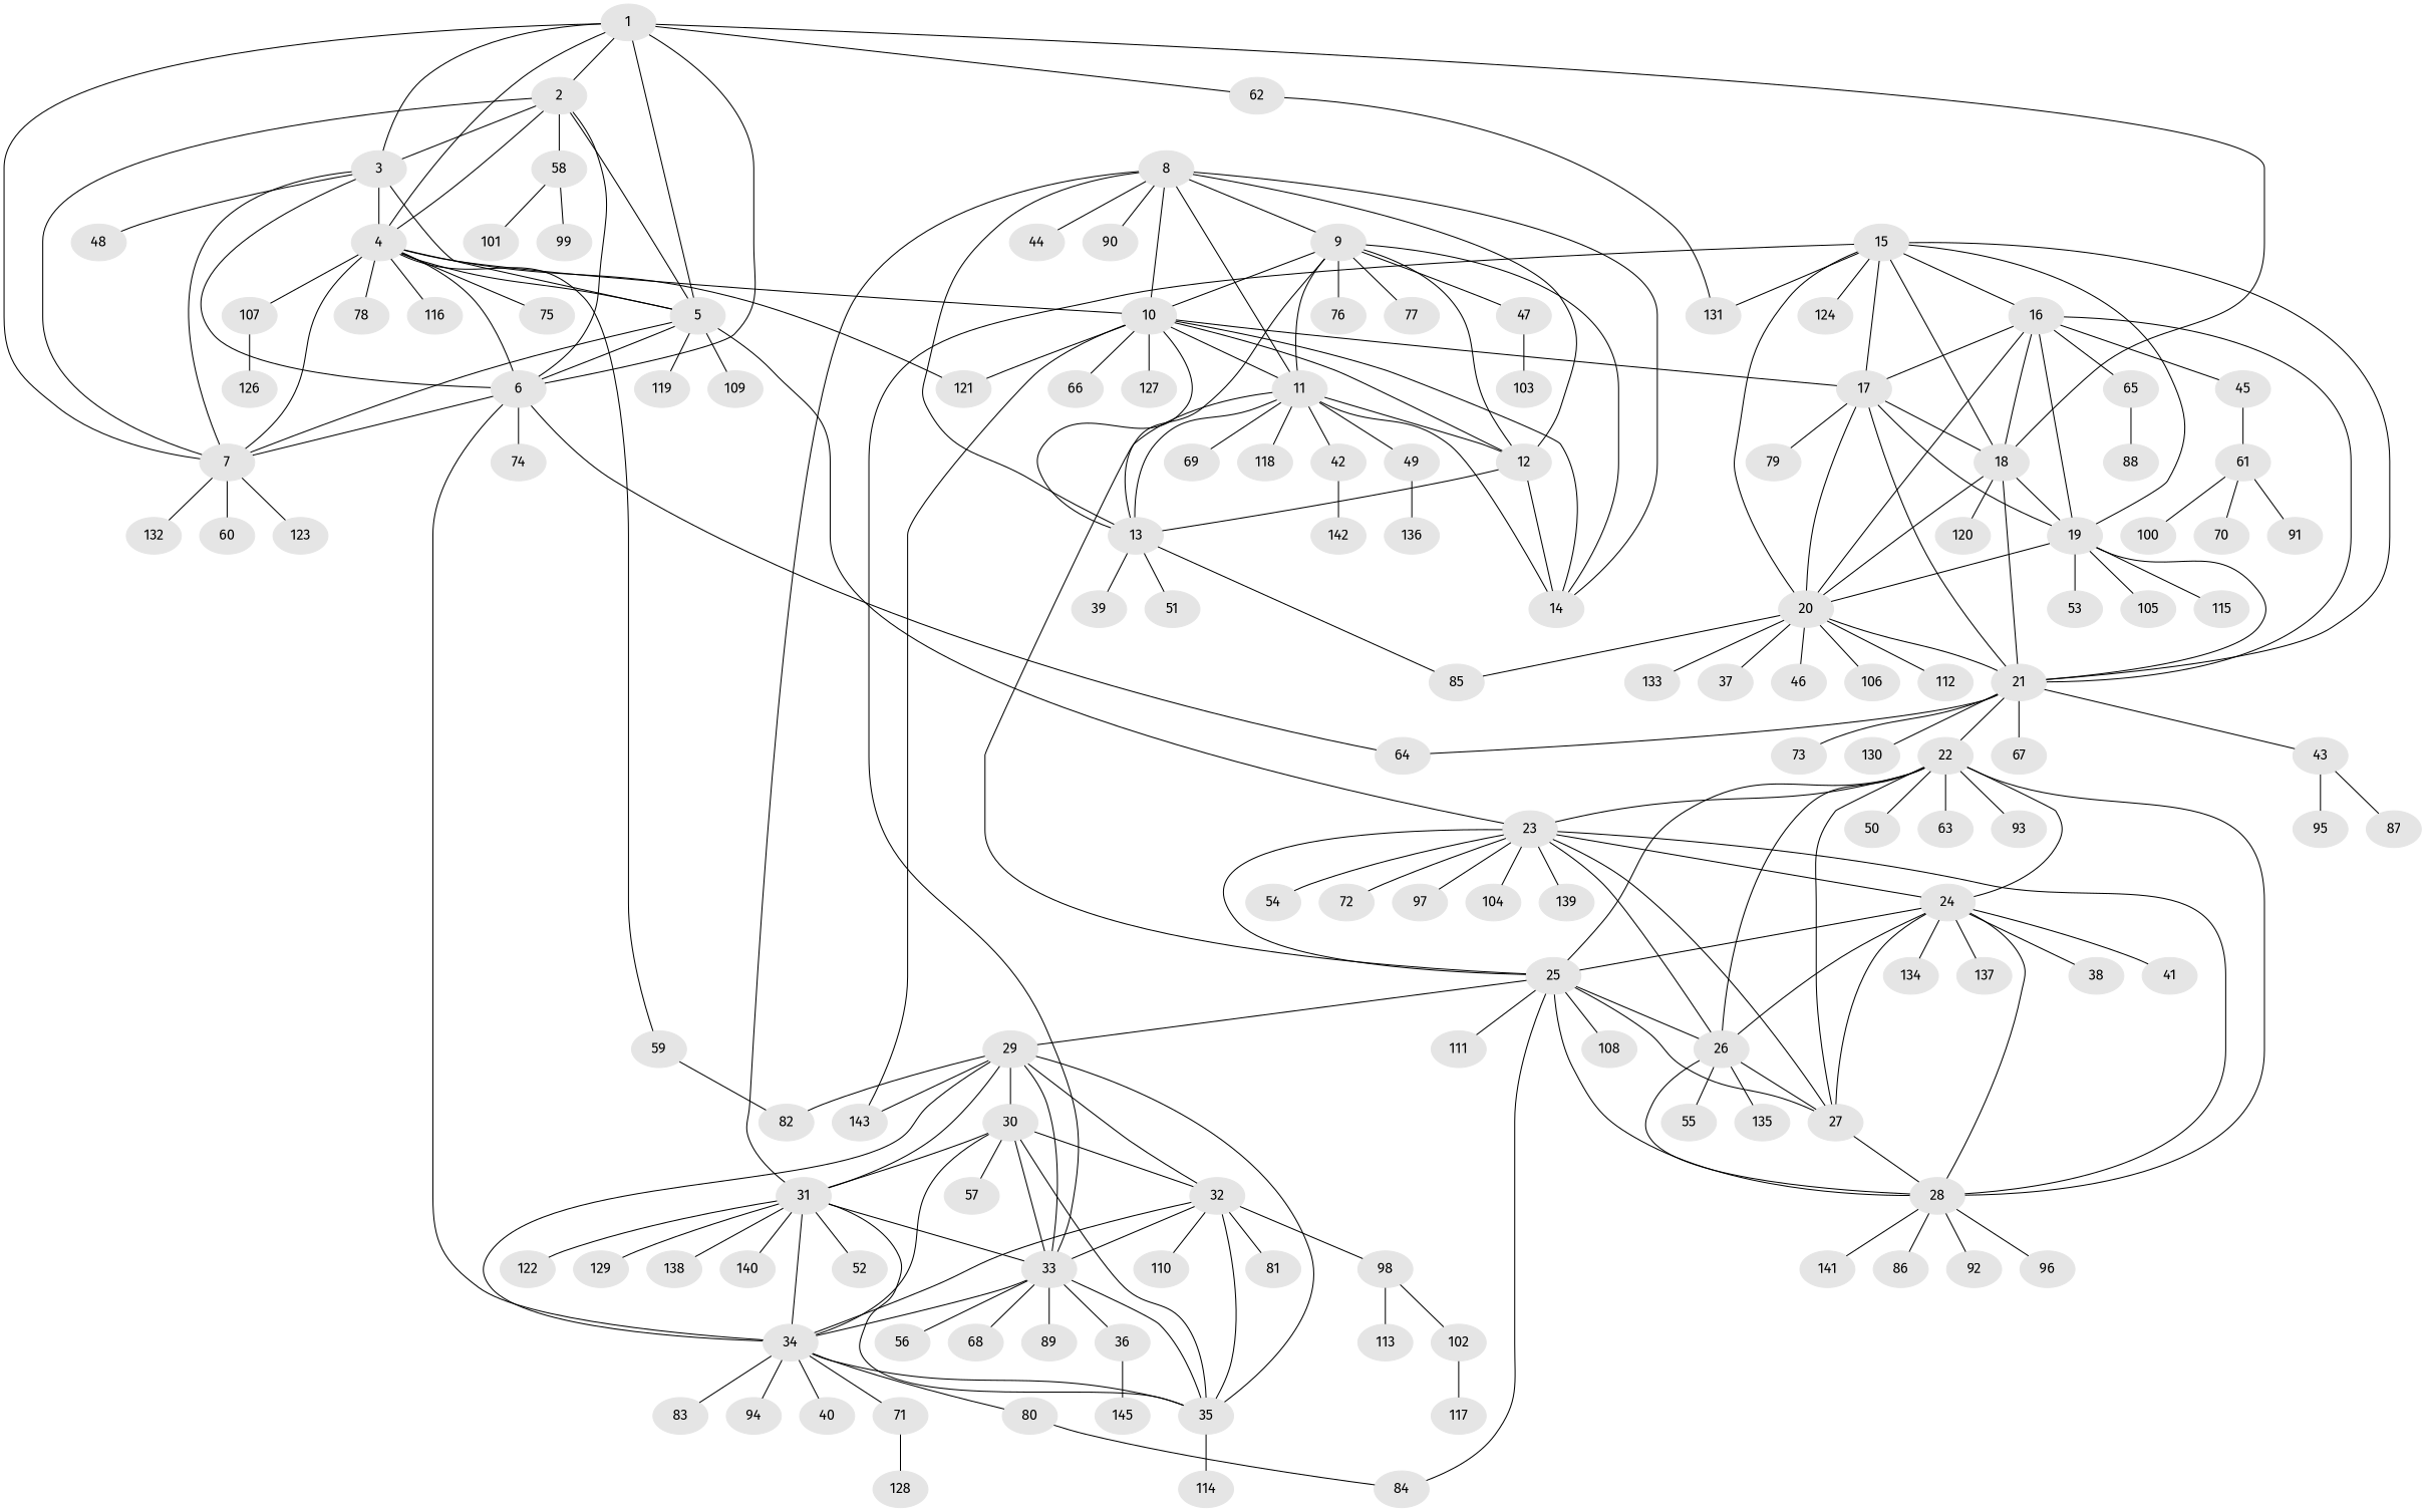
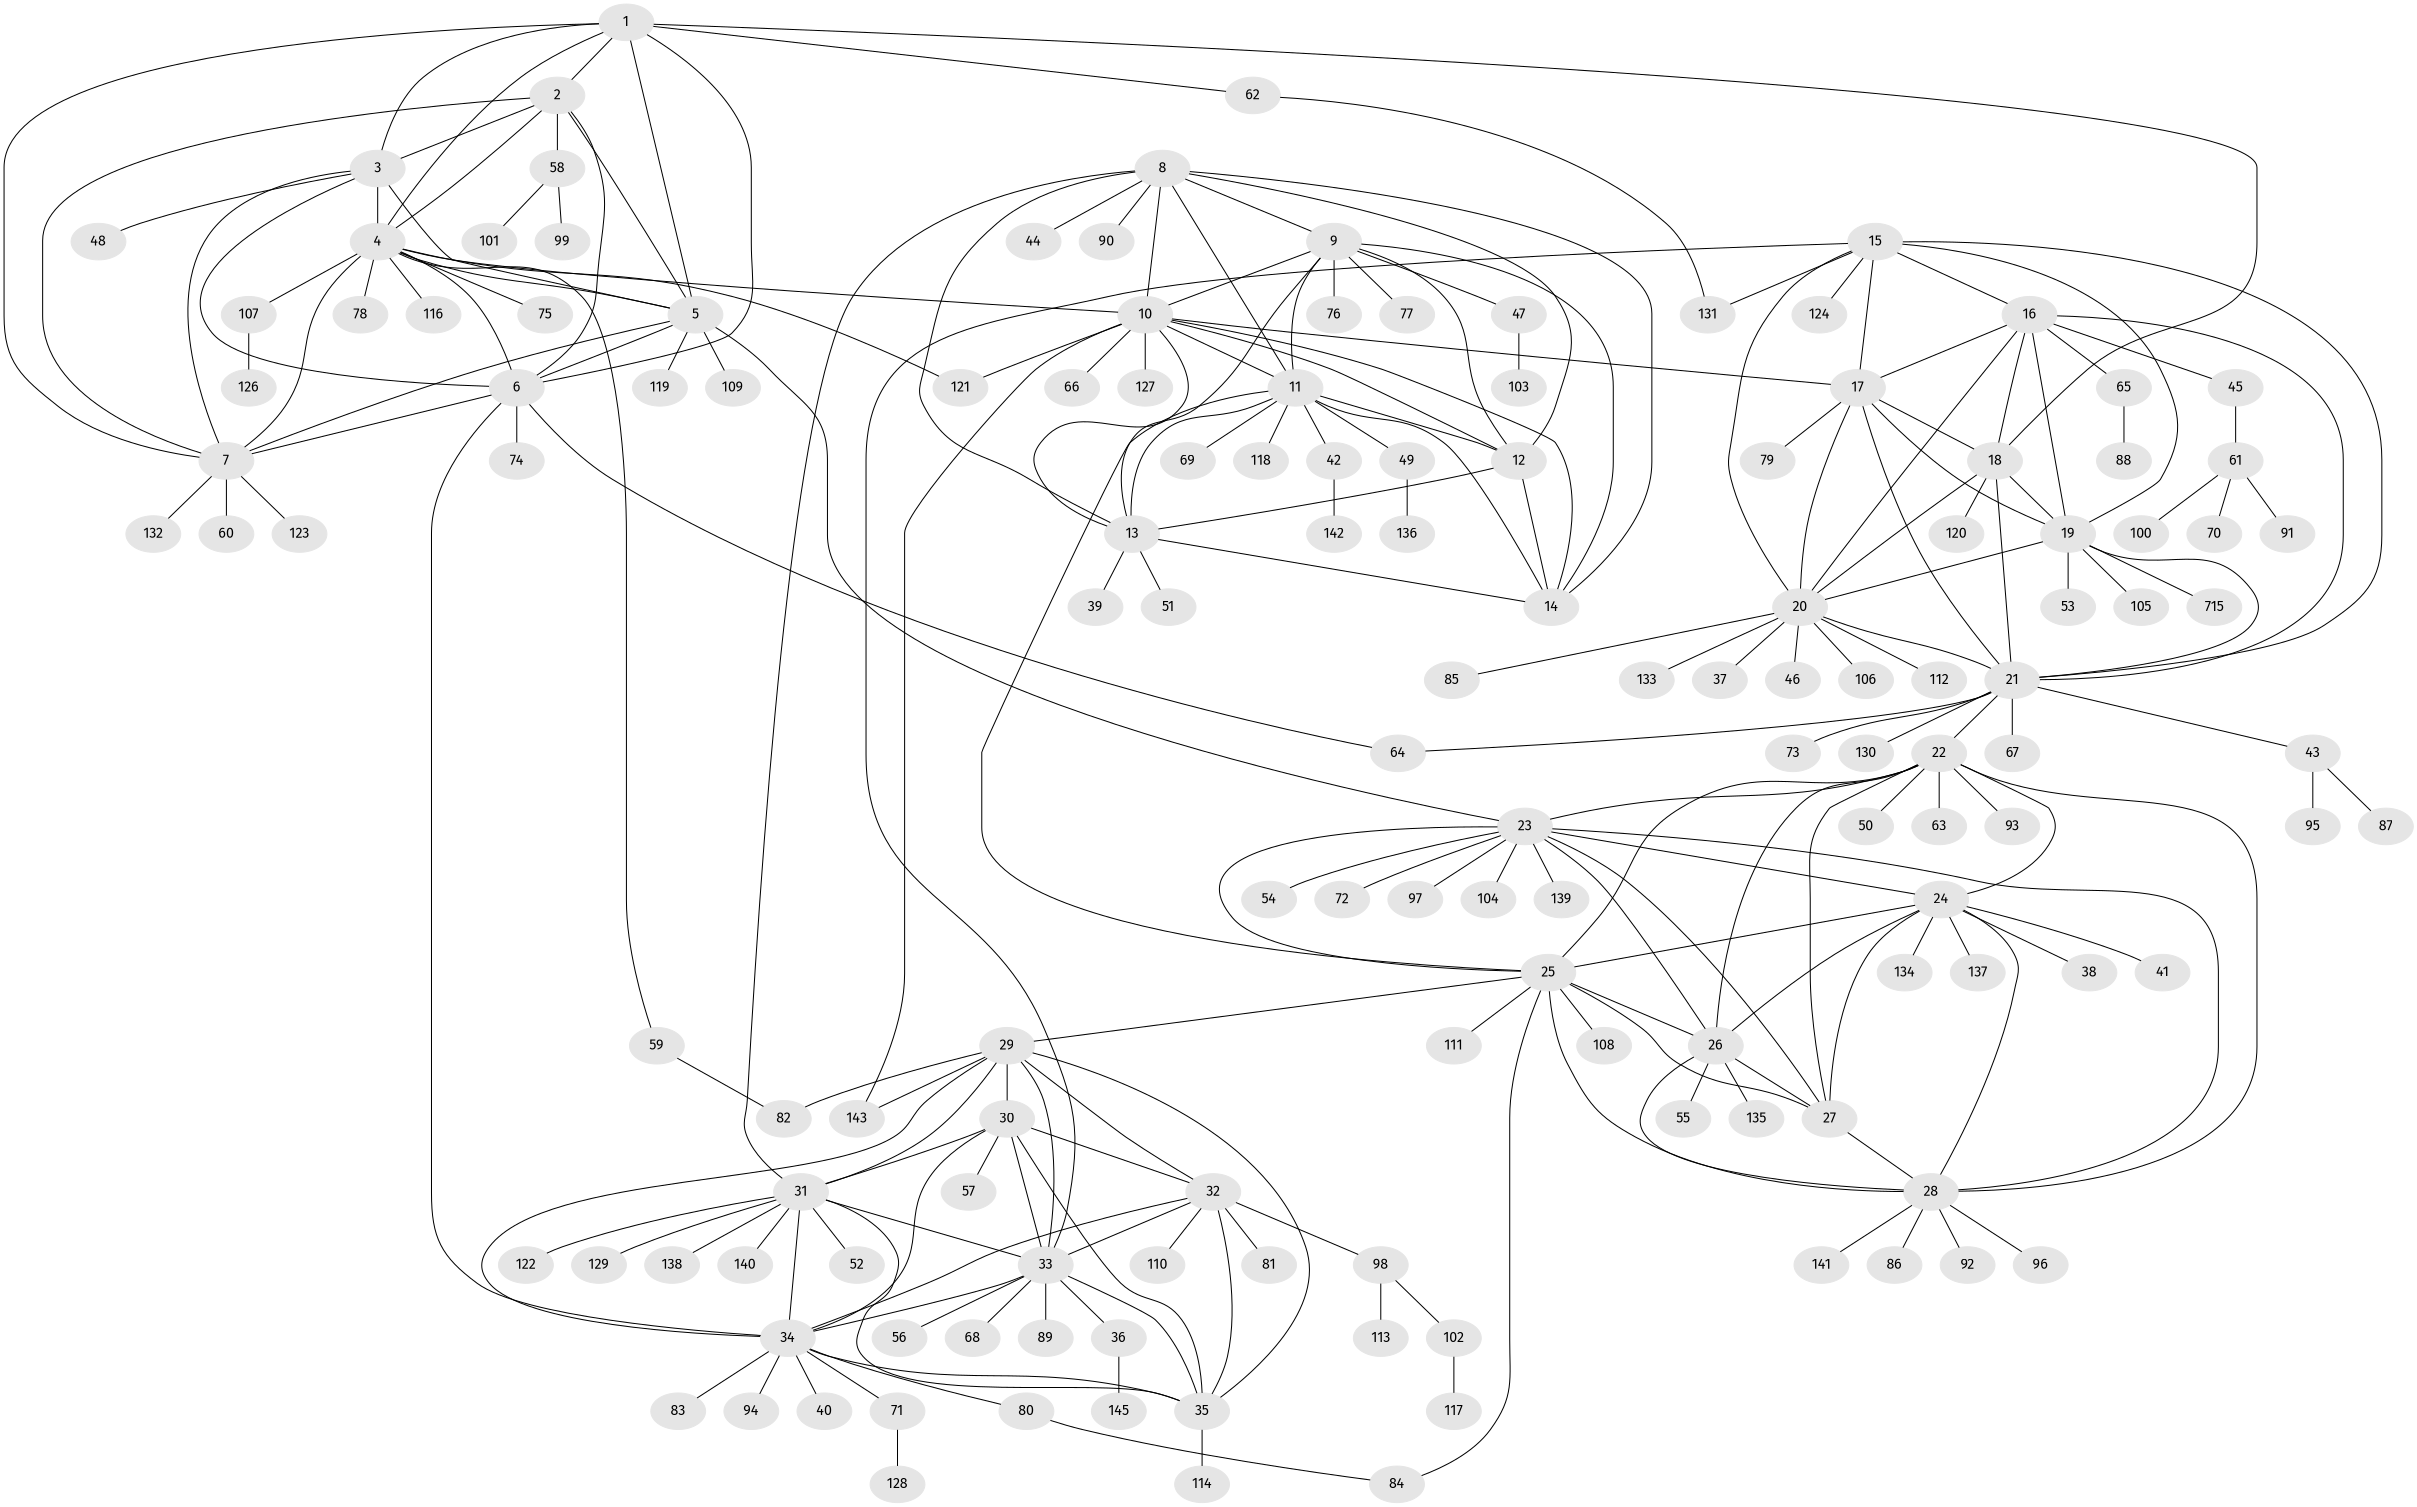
  graph {
    fontname="Fira Sans"
    node [color=gray90 fontname="Fira Sans" style=filled]
    edge [fontname="Fira Sans"]
    1
    2
    3
    4
    5
    6
    7
    18
    62
    58
    48
    10
    59
    75
    78
    107
    116
    121
    23
    109
    119
    34
    64
    74
    60
    123
    132
    19
    20
    21
    120
    131
    99
    101
    11
    12
    13
    14
    17
    66
    127
    143
    82
    126
    25
    24
    26
    27
    28
    54
    72
    97
    104
    139
    35
    40
    71
    80
    83
    94
    8
    9
    31
    44
    90
    47
    76
    77
    42
    49
    69
    118
    39
    51
    33
    52
    122
    129
    138
    140
    103
    79
    29
    84
    108
    111
    142
    136
    15
    16
    124
    45
    65
    53
    105
-   115
+   115 [label=715]
    37
    46
    85
    106
    112
    133
    22
    43
    67
    73
    130
    36
    56
    68
    89
    61
    88
    50
    63
    93
    87
    95
    38
    41
    134
    137
    55
    135
    86
    92
    96
    141
    30
    32
    57
    81
    98
    110
    114
    102
    113
    n138 [label=145]
    128
    70
    91
    100
    117
    1 -- 2
    1 -- 3
    1 -- 4
    1 -- 5
    1 -- 6
    1 -- 7
    1 -- 18
    1 -- 62
    2 -- 3
    2 -- 4
    2 -- 5
    2 -- 6
    2 -- 7
    2 -- 58
    3 -- 4
    3 -- 5
    3 -- 6
    3 -- 7
    3 -- 48
    4 -- 5
    4 -- 6
    4 -- 7
    4 -- 10
    4 -- 59
    4 -- 75
    4 -- 78
    4 -- 107
    4 -- 116
    4 -- 121
    5 -- 6
    5 -- 7
    5 -- 23
    5 -- 109
    5 -- 119
    6 -- 7
    6 -- 34
    6 -- 64
    6 -- 74
    7 -- 60
    7 -- 123
    7 -- 132
    18 -- 19
    18 -- 20
    18 -- 21
    18 -- 120
    62 -- 131
    58 -- 99
    58 -- 101
    10 -- 121
    10 -- 11
    10 -- 12
    10 -- 13
    10 -- 14
    10 -- 17
    10 -- 66
    10 -- 127
    10 -- 143
    59 -- 82
    107 -- 126
    23 -- 25
    23 -- 24
    23 -- 26
    23 -- 27
    23 -- 28
    23 -- 54
    23 -- 72
    23 -- 97
    23 -- 104
    23 -- 139
    34 -- 35
    34 -- 40
    34 -- 71
    34 -- 80
    34 -- 83
    34 -- 94
    19 -- 20
    19 -- 21
    19 -- 53
    19 -- 105
    19 -- 115
    20 -- 21
    20 -- 37
    20 -- 46
    20 -- 85
    20 -- 106
    20 -- 112
    20 -- 133
    21 -- 64
    21 -- 22
    21 -- 43
    21 -- 67
    21 -- 73
    21 -- 130
    11 -- 12
    11 -- 13
    11 -- 14
    11 -- 25
    11 -- 42
    11 -- 49
    11 -- 69
    11 -- 118
    12 -- 13
    12 -- 14
-   13 -- 85
+   13 -- 14
    13 -- 39
    13 -- 51
    17 -- 18
    17 -- 19
    17 -- 20
    17 -- 21
    17 -- 79
    25 -- 26
    25 -- 27
    25 -- 28
    25 -- 29
    25 -- 84
    25 -- 108
    25 -- 111
    24 -- 25
    24 -- 26
    24 -- 27
    24 -- 28
    24 -- 38
    24 -- 41
    24 -- 134
    24 -- 137
    26 -- 27
    26 -- 28
    26 -- 55
    26 -- 135
    27 -- 28
    28 -- 86
    28 -- 92
    28 -- 96
    28 -- 141
    35 -- 114
    71 -- 128
    80 -- 84
    8 -- 10
    8 -- 11
    8 -- 12
    8 -- 13
    8 -- 14
    8 -- 9
    8 -- 31
    8 -- 44
    8 -- 90
    9 -- 10
    9 -- 11
    9 -- 12
    9 -- 13
    9 -- 14
    9 -- 47
    9 -- 76
    9 -- 77
    31 -- 34
    31 -- 35
    31 -- 33
    31 -- 52
    31 -- 122
    31 -- 129
    31 -- 138
    31 -- 140
    47 -- 103
    42 -- 142
    49 -- 136
    33 -- 34
    33 -- 35
    33 -- 36
    33 -- 56
    33 -- 68
    33 -- 89
    29 -- 34
    29 -- 143
    29 -- 82
    29 -- 35
    29 -- 31
    29 -- 33
    29 -- 30
    29 -- 32
-   15 -- 18
    15 -- 19
    15 -- 20
    15 -- 21
    15 -- 131
    15 -- 17
    15 -- 33
    15 -- 16
    15 -- 124
    16 -- 18
    16 -- 19
    16 -- 20
    16 -- 21
    16 -- 17
    16 -- 45
    16 -- 65
    45 -- 61
    65 -- 88
    22 -- 23
    22 -- 25
    22 -- 24
    22 -- 26
    22 -- 27
    22 -- 28
    22 -- 50
    22 -- 63
    22 -- 93
    43 -- 87
    43 -- 95
    36 -- n138
    61 -- 70
    61 -- 91
    61 -- 100
    30 -- 34
    30 -- 35
    30 -- 31
    30 -- 33
    30 -- 32
    30 -- 57
    32 -- 34
    32 -- 35
    32 -- 33
    32 -- 81
    32 -- 98
    32 -- 110
    98 -- 102
    98 -- 113
    102 -- 117
  }
